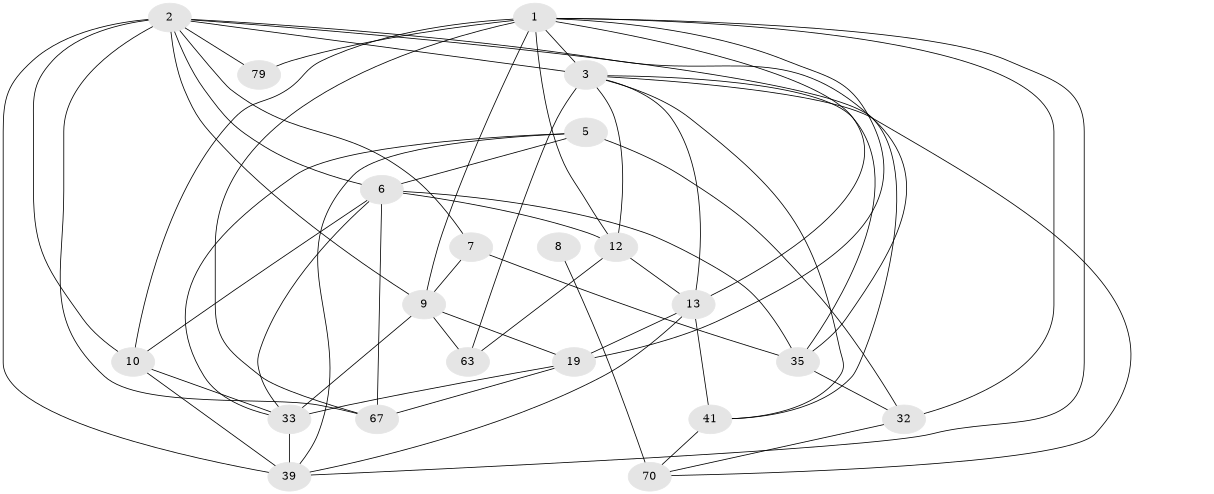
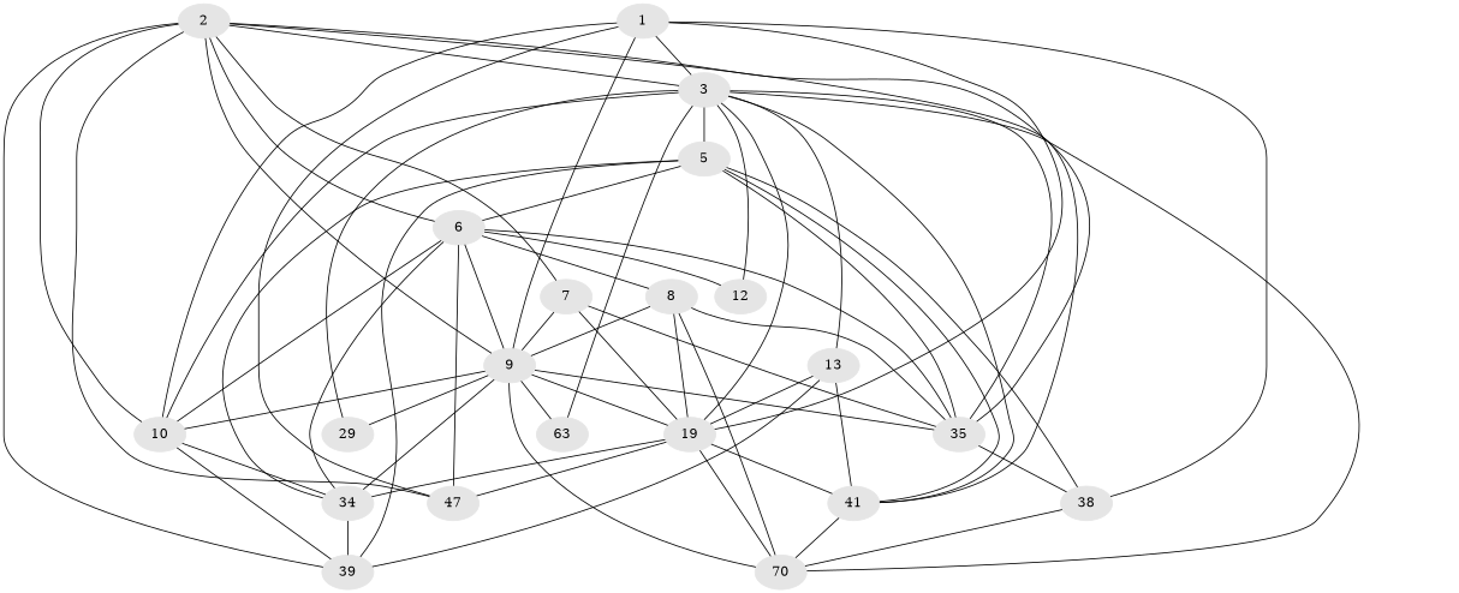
  graph {
    node [color=gray90 style=filled]
    1 [super="+72+4"]
    3 [super="+36+19+48"]
    9 [super="+50+68+28+30"]
    10 [super="+16"]
    12 [super="+17"]
    13 [super="+40+69"]
    n7 [label=19 super="+24+21"]
-   38 [super="+64" label=32]
+   38 [super="+64"]
    39 [super="+60"]
-   67 [super="+78"]
-   79
+   67 [super="+78" label=47]
    35 [super="+45+51"]
    41 [super="+55+59"]
    5 [super="+42+25+73"]
+   29
    70 [super="+76"]
    63
-   33 [super="+57+44"]
+   33 [super="+57+44" label=34]
    2 [super="+14+11"]
    6 [super="+43+32+56"]
    7 [super="+26"]
    8 [super="+47"]
    1 -- 3
    1 -- 9
    1 -- 10
-   1 -- 12
-   1 -- 13
    1 -- n7
    1 -- 38
-   1 -- 39
    1 -- 67
-   1 -- 79
+   3 -- 10 [weight=2]
    3 -- 12 [weight=2]
    3 -- 13
+   3 -- n7 [weight=2]
    3 -- 35 [weight=2]
    3 -- 41
+   3 -- 5 [weight=2]
+   3 -- 29
    3 -- 70
    3 -- 63 [weight=3]
+   9 -- 10
    9 -- n7 [weight=2]
+   9 -- 35
+   9 -- 29
+   9 -- 70 [weight=2]
    9 -- 63 [weight=2]
    9 -- 33 [weight=2]
    10 -- 39
    10 -- 33
-   12 -- 13
-   12 -- 63
    13 -- n7 [weight=2]
    13 -- 39
    13 -- 41
    n7 -- 67
+   n7 -- 41 [weight=2]
+   n7 -- 70
    n7 -- 33 [weight=3]
    38 -- 70
    35 -- 38
    41 -- 70
    5 -- 38
    5 -- 39
+   5 -- 35 [weight=2]
+   5 -- 41
    5 -- 33
    5 -- 6
    33 -- 39
    2 -- 3
    2 -- 9 [weight=2]
    2 -- 10
    2 -- 39 [weight=2]
    2 -- 67 [weight=2]
-   2 -- 79
    2 -- 35
    2 -- 41
    2 -- 6 [weight=2]
    2 -- 7
+   6 -- 9 [weight=2]
    6 -- 10
    6 -- 12 [weight=2]
    6 -- 67
    6 -- 35
    6 -- 33
+   6 -- 8 [weight=2]
    7 -- 9
+   7 -- n7
    7 -- 35
+   8 -- 9 [weight=3]
+   8 -- n7
+   8 -- 35
    8 -- 70
  }
